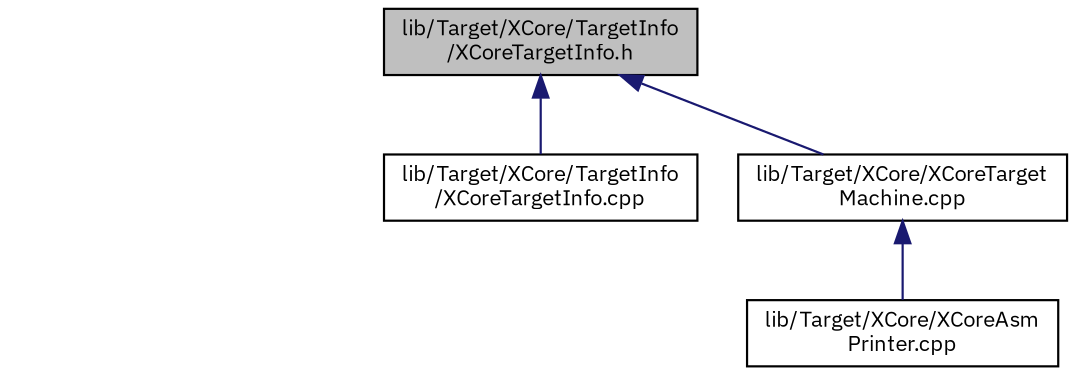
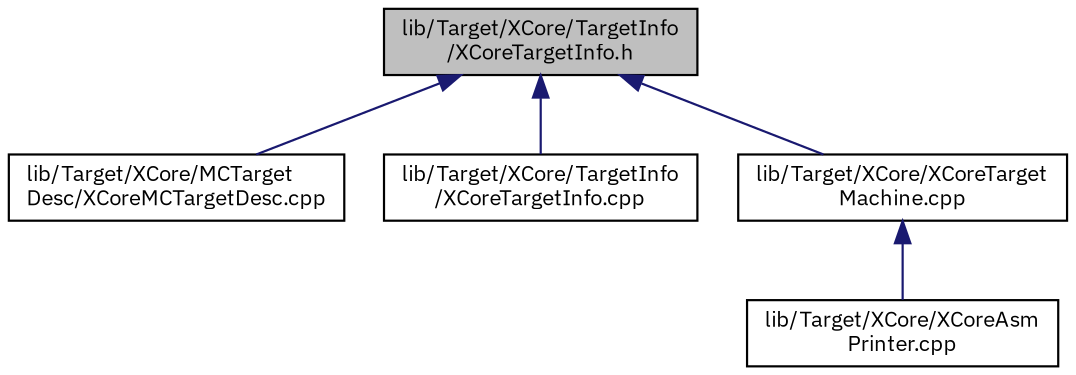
  digraph {
    fontname="IBM Plex Sans"
    node [color=black fontname="IBM Plex Sans" fontsize=10 shape=box]
    edge [color=midnightblue dir=back fontname="IBM Plex Sans" fontsize=10 labelfontname=Helvetica labelfontsize=10 style=solid]
    n1 [fillcolor=grey75 fontcolor=black height=0.2 label="lib/Target/XCore/TargetInfo\l/XCoreTargetInfo.h" style=filled width=0.4]
+   n2 [height=0.2 label="lib/Target/XCore/MCTarget\lDesc/XCoreMCTargetDesc.cpp" width=0.4]
    n3 [height=0.2 label="lib/Target/XCore/TargetInfo\l/XCoreTargetInfo.cpp" width=0.4]
    n4 [height=0.2 label="lib/Target/XCore/XCoreTarget\lMachine.cpp" width=0.4]
    n5 [height=0.2 label="lib/Target/XCore/XCoreAsm\lPrinter.cpp" width=0.4]
+   n1 -> n2
    n1 -> n3
    n1 -> n4
    n4 -> n5
  }
